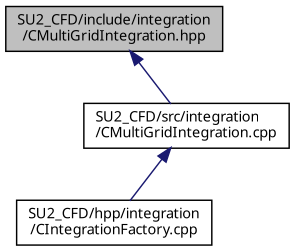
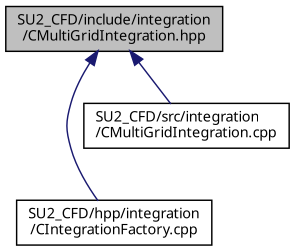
  digraph {
    fontname="Noto Sans"
    node [color=black fillcolor=white fontname="Noto Sans" fontsize=10 shape=record style=filled]
    edge [color=midnightblue dir=back fontname="Noto Sans" fontsize=10 labelfontname=Helvetica labelfontsize=10 style=solid]
    n1 [fillcolor=grey75 fontcolor=black height=0.2 label="SU2_CFD/include/integration\l/CMultiGridIntegration.hpp" width=0.4]
    n2 [height=0.2 label="SU2_CFD/hpp/integration\l/CIntegrationFactory.cpp" width=0.4]
    n3 [height=0.2 label="SU2_CFD/src/integration\l/CMultiGridIntegration.cpp" width=0.4]
-   n3 -> n2
+   n1 -> n2
    n1 -> n3
  }
